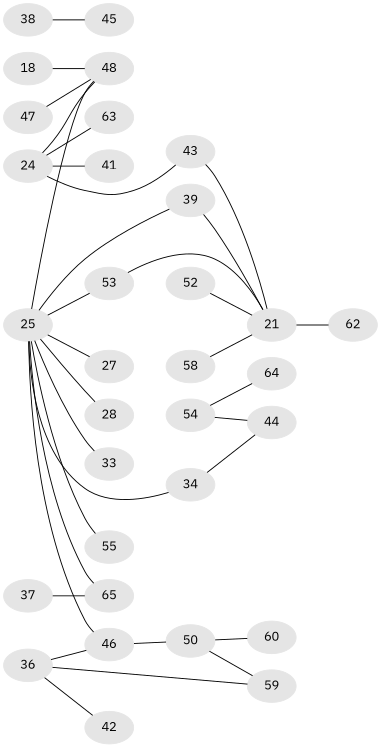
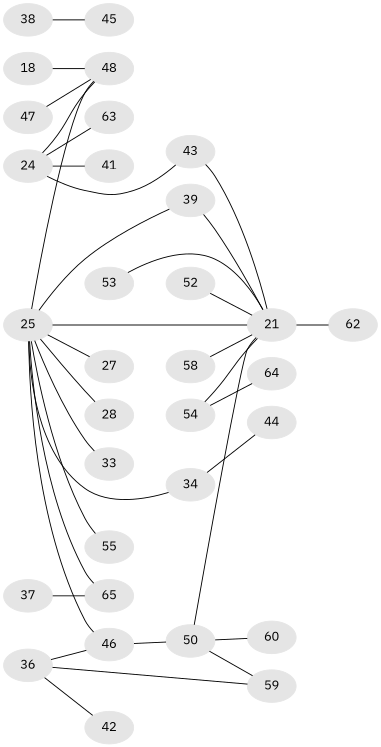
  graph {
    fontname="IBM Plex Sans"
    rankdir=LR
    node [color=gray90 fontname="IBM Plex Sans" style=filled]
    edge [fontname="IBM Plex Sans"]
    48 [super="+19"]
    18
    24
    41
    43
    63
    n7 [label=21 super="+51+29+9+57+56"]
    25 [super="+13+10+20"]
    27 [super="+23"]
    28
    33
    34
    46 [super="+14"]
    55 [super="+21"]
    65 [super="+35"]
    39
    44
    38
    45
    50
    62
    36
    42
    59
    37
    60
    47
    52
    53
    54 [super="+16"]
    64
    58
    18 -- 48
    24 -- 48
    24 -- 41
    24 -- 43
    24 -- 63
    43 -- n7
    n7 -- 62
    25 -- 48 [weight=2]
-   25 -- 53 [weight=3]
+   25 -- n7 [weight=3]
    25 -- 27
    25 -- 28
    25 -- 33
    25 -- 34
    25 -- 46
    25 -- 55
    25 -- 65
    25 -- 39
    34 -- 44
    46 -- 50
    39 -- n7
    38 -- 45
+   50 -- n7
    50 -- 59
    50 -- 60
    36 -- 46 [weight=2]
    36 -- 42
    36 -- 59
    37 -- 65
    47 -- 48
    52 -- n7
    53 -- n7
-   54 -- 44 [weight=4]
+   54 -- n7 [weight=4]
    54 -- 64
    58 -- n7
  }
